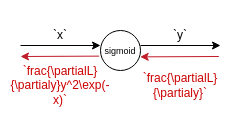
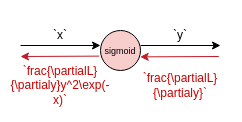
  <mxCell id="0" />
  <mxCell id="1" parent="0" />
- <mxCell id="2" value="&lt;font style=&quot;font-size: 9px;&quot;&gt;sigmoid&lt;/font&gt;" style="ellipse;whiteSpace=wrap;html=1;" vertex="1" parent="1"><mxGeometry x="100" y="30" width="40" height="40" as="geometry" /></mxCell>
+ <mxCell id="2" value="&lt;font style=&quot;font-size: 9px;&quot;&gt;sigmoid&lt;/font&gt;" style="ellipse;whiteSpace=wrap;html=1;fillColor=#f8cecc;" vertex="1" parent="1"><mxGeometry x="100" y="30" width="40" height="40" as="geometry" /></mxCell>
  <mxCell id="3" value="" style="endArrow=classic;html=1;rounded=0;entryX=0;entryY=0.5;entryDx=0;entryDy=0;exitX=1;exitY=0.5;exitDx=0;exitDy=0;" edge="1" parent="1"><mxGeometry width="50" height="50" relative="1" as="geometry"><mxPoint x="20" y="45" as="sourcePoint" /><mxPoint x="100" y="45" as="targetPoint" /></mxGeometry></mxCell>
  <mxCell id="4" value="" style="endArrow=classic;html=1;rounded=0;entryX=0;entryY=0.5;entryDx=0;entryDy=0;exitX=1;exitY=0.5;exitDx=0;exitDy=0;" edge="1" parent="1"><mxGeometry width="50" height="50" relative="1" as="geometry"><mxPoint x="140" y="45" as="sourcePoint" /><mxPoint x="220" y="45" as="targetPoint" /></mxGeometry></mxCell>
  <mxCell id="5" value="&lt;div&gt;`x`&lt;/div&gt;" style="text;html=1;strokeColor=none;fillColor=none;align=center;verticalAlign=middle;whiteSpace=wrap;rounded=0;" vertex="1" parent="1"><mxGeometry x="30" y="20" width="60" height="30" as="geometry" /></mxCell>
  <mxCell id="6" value="&lt;div&gt;`y`&lt;/div&gt;" style="text;html=1;strokeColor=none;fillColor=none;align=center;verticalAlign=middle;whiteSpace=wrap;rounded=0;" vertex="1" parent="1"><mxGeometry x="150" y="20" width="60" height="30" as="geometry" /></mxCell>
  <mxCell id="7" value="" style="endArrow=classic;html=1;rounded=0;exitX=-0.033;exitY=0.491;exitDx=0;exitDy=0;exitPerimeter=0;entryX=1;entryY=0.5;entryDx=0;entryDy=0;strokeColor=#C01C28;" edge="1" parent="1"><mxGeometry width="50" height="50" relative="1" as="geometry"><mxPoint x="98.68" y="55.64" as="sourcePoint" /><mxPoint x="20" y="56" as="targetPoint" /></mxGeometry></mxCell>
  <mxCell id="8" value="" style="endArrow=classic;html=1;rounded=0;exitX=-0.033;exitY=0.491;exitDx=0;exitDy=0;exitPerimeter=0;entryX=1;entryY=0.5;entryDx=0;entryDy=0;strokeColor=#C01C28;" edge="1" parent="1"><mxGeometry width="50" height="50" relative="1" as="geometry"><mxPoint x="218.34" y="56" as="sourcePoint" /><mxPoint x="139.66" y="56.36" as="targetPoint" /></mxGeometry></mxCell>
  <mxCell id="9" value="&lt;div&gt;&lt;font color=&quot;#cc0000&quot;&gt;`frac{\partialL}{\partialy}y^2\exp(-x)`&lt;/font&gt;&lt;/div&gt;" style="text;html=1;strokeColor=none;fillColor=none;align=center;verticalAlign=middle;whiteSpace=wrap;rounded=0;" vertex="1" parent="1"><mxGeometry x="30" y="70" width="60" height="30" as="geometry" /></mxCell>
  <mxCell id="10" value="&lt;div&gt;&lt;font color=&quot;#cc0000&quot;&gt;`frac{\partialL}{\partialy}`&lt;/font&gt;&lt;/div&gt;" style="text;html=1;strokeColor=none;fillColor=none;align=center;verticalAlign=middle;whiteSpace=wrap;rounded=0;" vertex="1" parent="1"><mxGeometry x="150" y="70" width="60" height="30" as="geometry" /></mxCell>
